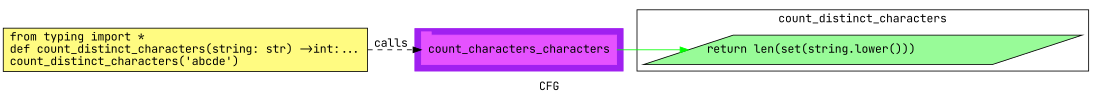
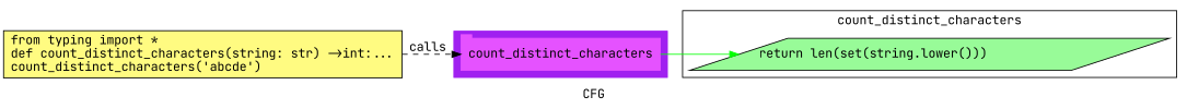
  digraph {
    compound=True
    fontname="JetBrains Mono"
    label=CFG
    pack=False
    rankdir=LR
    ranksep=0.02
    node [fontname="JetBrains Mono" style="filled,solid"]
    edge [fontname="JetBrains Mono"]
-   n1 [color="#E552FF" height=0.5 label=count_characters_characters linenum="[7]" shape=tab style=filled width=3.0972]
+   n1 [color="#E552FF" height=0.5 label=count_distinct_characters linenum="[7]" shape=tab style=filled width=3.0972]
    n2 [fillcolor="#98fb98" height=0.5 label="return len(set(string.lower()))\l" linenum="[5]" shape=parallelogram width=7.2]
    n3 [fillcolor="#FFFB81" height=0.73611 label="from typing import *\ldef count_distinct_characters(string: str) ->int:...\lcount_distinct_characters('abcde')\l" linenum="[1]" shape=rectangle width=6.1944]
    subgraph cluster_1 {
      color=purple
      compound=true
      label=""
      shape=tab
      style=filled
      n1
    }
    subgraph cluster_2 {
      label=count_distinct_characters
      n2
    }
    n1 -> n2 [color=green]
    n3 -> n1 [label=calls style=dashed]
  }
